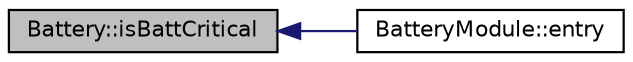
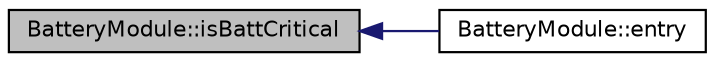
  digraph {
    rankdir=LR
    node [color=black fontname=Helvetica fontsize=10 shape=record style=filled]
-   n1 [fillcolor=grey75 fontcolor=black height=0.2 label="Battery::isBattCritical" width=0.4]
+   n1 [fillcolor=grey75 fontcolor=black height=0.2 label="BatteryModule::isBattCritical" width=0.4]
    n2 [fillcolor=white height=0.2 label="BatteryModule::entry" width=0.4]
    n1 -> n2 [color=midnightblue dir=back fontname=Helvetica fontsize=10 labelfontname=Helvetica labelfontsize=10 style=solid]
  }
